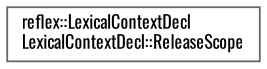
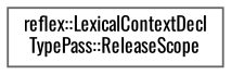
  digraph {
    rankdir=LR
    fontname=Oswald
-   n1 [color=grey40 fillcolor=white fontname=Oswald fontsize=10 height=0.2 label="reflex::LexicalContextDecl\lLexicalContextDecl::ReleaseScope" shape=box style=filled width=0.4]
+   n1 [color=grey40 fillcolor=white fontname=Oswald fontsize=10 height=0.2 label="reflex::LexicalContextDecl\lTypePass::ReleaseScope" shape=box style=filled width=0.4]
  }
